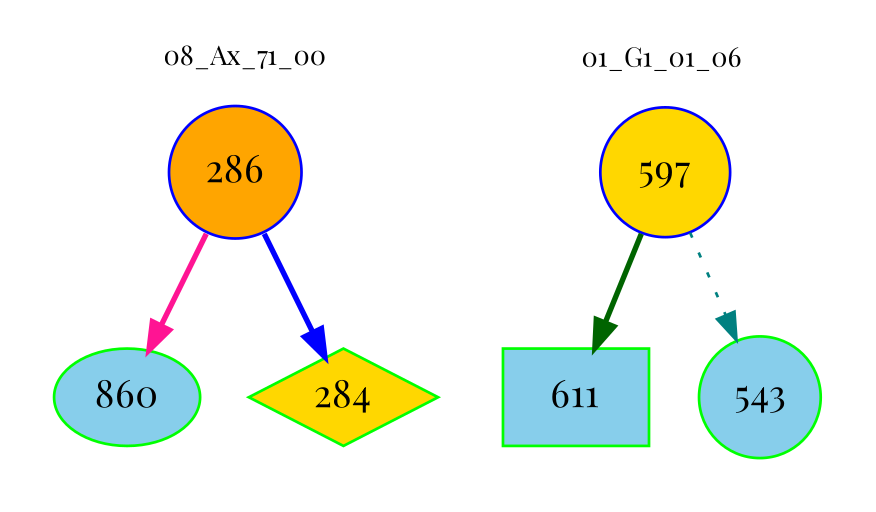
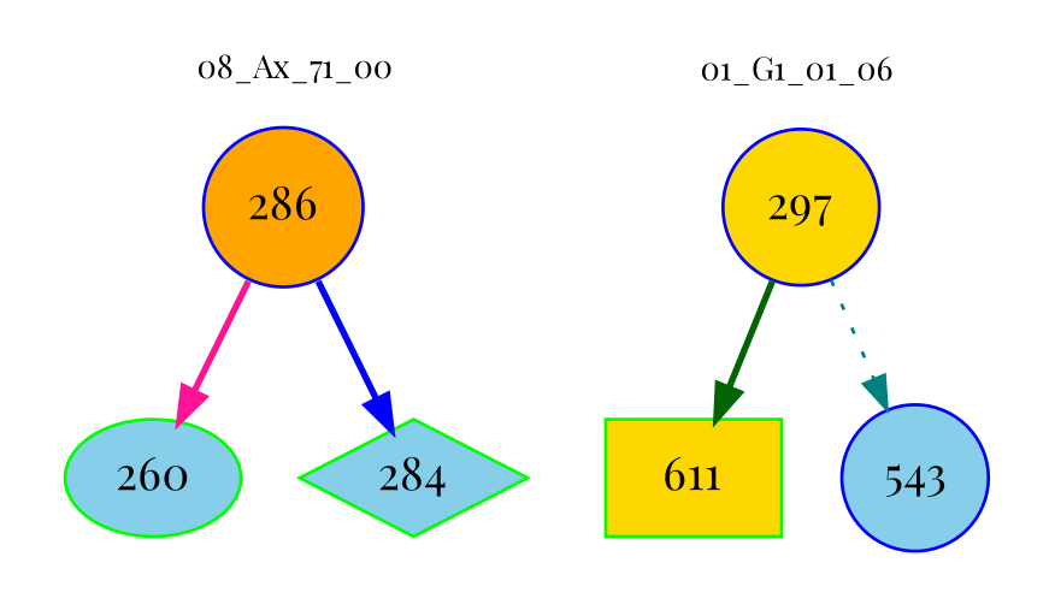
  digraph {
    fontname="Playfair Display"
    node [color=green fillcolor=gold fontname="Playfair Display" shape=circle style=filled]
    edge [fontname="Playfair Display" style=bold]
    n1 [color=blue fillcolor=orange label=286]
-   n2 [fillcolor=skyblue label=860 shape=ellipse]
-   n3 [label=284 shape=diamond]
-   n4 [color=blue label=597]
-   n5 [fillcolor=skyblue label=611 shape=box]
-   n6 [fillcolor=skyblue label=543]
+   n2 [fillcolor=skyblue label=260 shape=ellipse]
+   n3 [fillcolor=skyblue label=284 shape=diamond]
+   n4 [color=blue label=297]
+   n5 [label=611 shape=box]
+   n6 [color=blue fillcolor=skyblue label=543]
    subgraph cluster_1 {
      color=white
      fontsize=10
      label="08_Ax_71_00"
      n1
      n2
      n3
    }
    subgraph cluster_2 {
      color=white
      fontsize=10
      label="01_G1_01_06"
      n4
      n5
      n6
    }
    n1 -> n2 [color=deeppink]
    n1 -> n3 [color=blue]
    n4 -> n5 [color=darkgreen]
    n4 -> n6 [color=teal style=dotted]
  }
